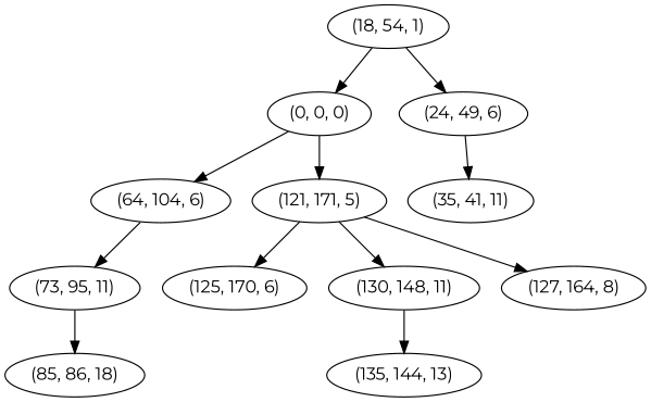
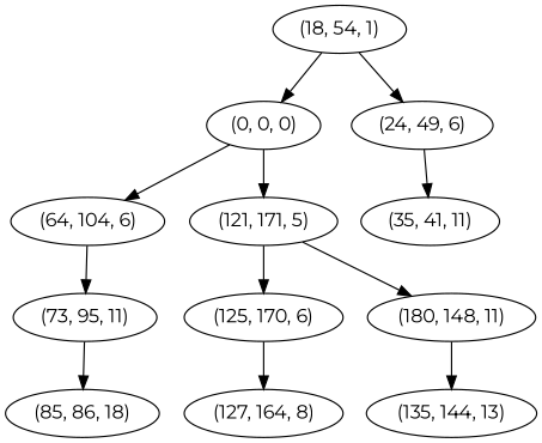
  digraph {
    fontname=Montserrat
    node [fontname=Montserrat]
    edge [fontname=Montserrat]
    n1 [label="(64, 104, 6)"]
    "(0, 0, 0)"
    "(121, 171, 5)"
    "(18, 54, 1)"
    "(24, 49, 6)"
    "(73, 95, 11)"
    "(125, 170, 6)"
-   "(130, 148, 11)"
+   "(130, 148, 11)" [label="(180, 148, 11)"]
    "(35, 41, 11)"
    n10 [label="(85, 86, 18)"]
    "(127, 164, 8)"
    "(135, 144, 13)"
    n1 -> "(73, 95, 11)"
    "(0, 0, 0)" -> n1
    "(0, 0, 0)" -> "(121, 171, 5)"
    "(121, 171, 5)" -> "(125, 170, 6)"
    "(121, 171, 5)" -> "(130, 148, 11)"
    "(18, 54, 1)" -> "(0, 0, 0)"
    "(18, 54, 1)" -> "(24, 49, 6)"
    "(24, 49, 6)" -> "(35, 41, 11)"
    "(73, 95, 11)" -> n10
-   "(121, 171, 5)" -> "(127, 164, 8)"
+   "(125, 170, 6)" -> "(127, 164, 8)"
    "(130, 148, 11)" -> "(135, 144, 13)"
  }
